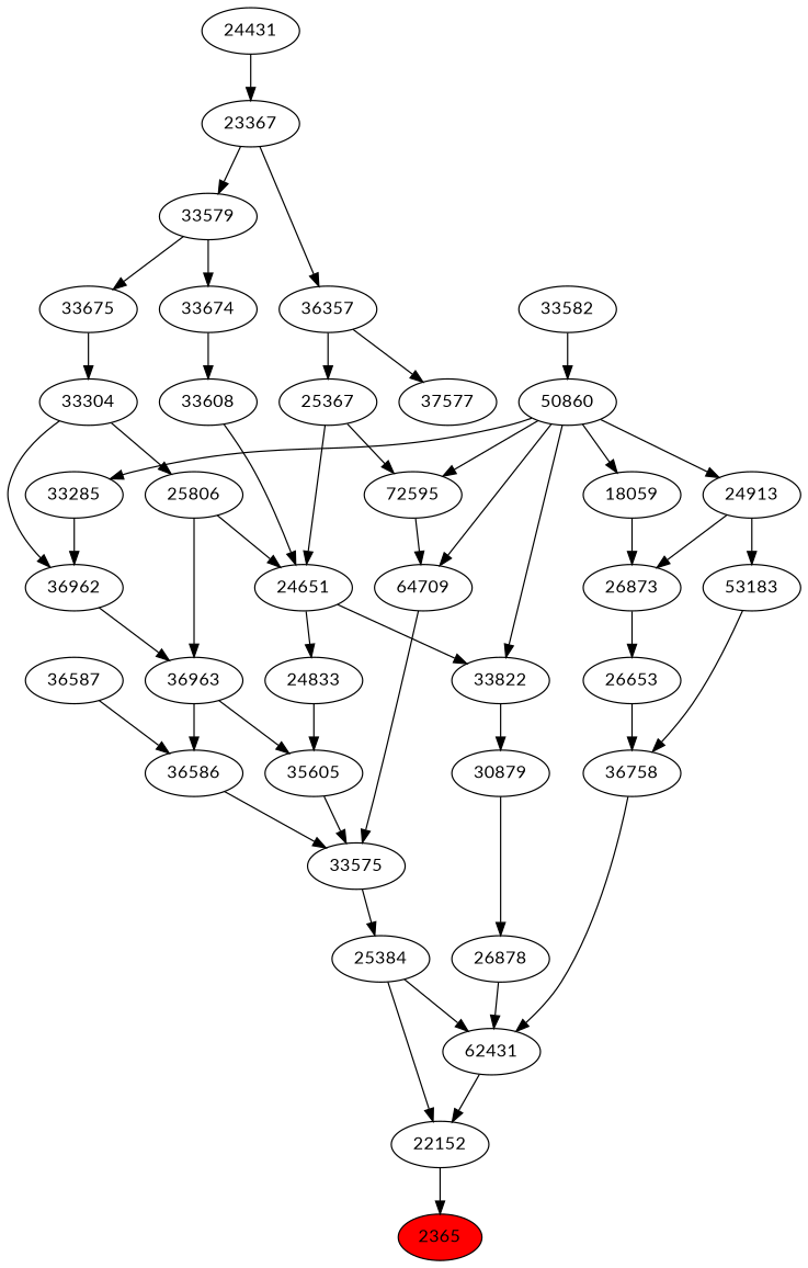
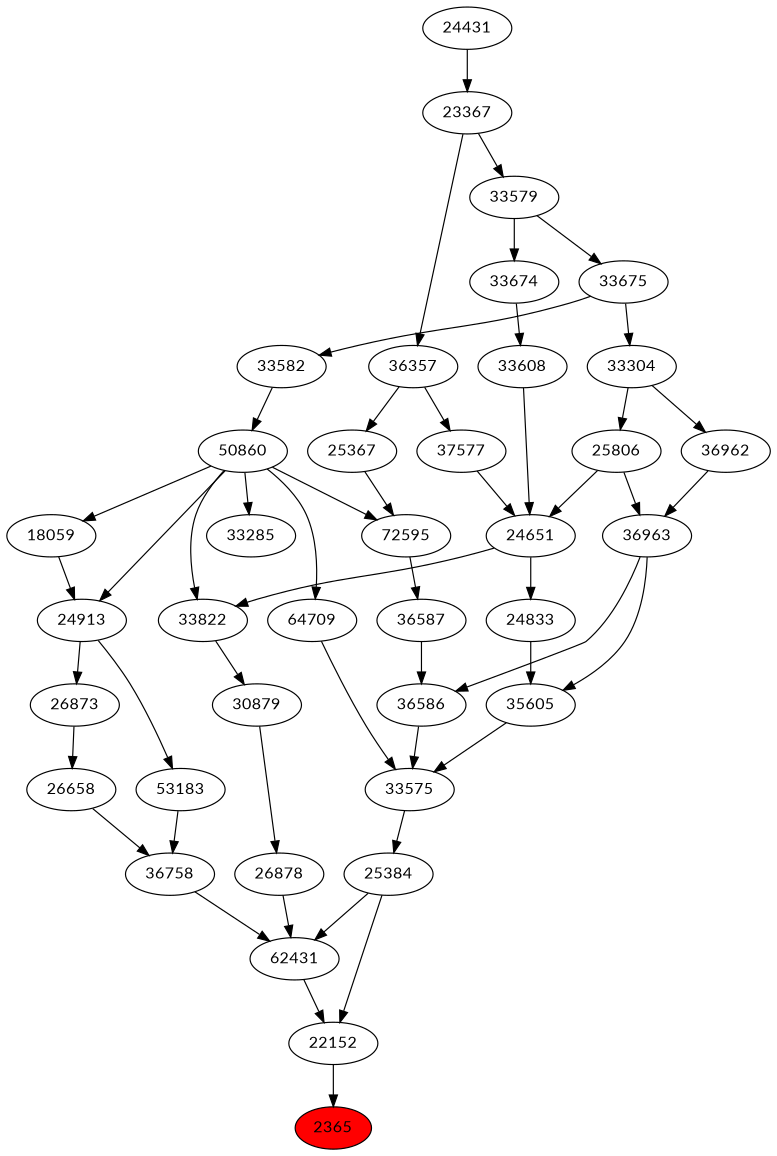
  strict digraph {
    fontname=Lato
    node [fontname=Lato]
    edge [fontname=Lato]
    n1 [fillcolor=red label=2365 style=filled]
    n2 [label=22152]
    n3 [label=25384]
    n4 [label=62431]
    n5 [label=33575]
    n6 [label=36758]
    n7 [label=26878]
    n8 [label=36586]
    n9 [label=35605]
    n10 [label=64709]
-   n11 [label=26653]
+   n11 [label=26658]
    n12 [label=53183]
    n13 [label=30879]
    n14 [label=36587]
    n15 [label=36963]
    n16 [label=24833]
    n17 [label=50860]
    n18 [label=24913]
    n19 [label=33822]
    n20 [label=72595]
    n21 [label=18059]
    n22 [label=33285]
    n23 [label=26873]
    n24 [label=36962]
    n25 [label=25806]
    n26 [label=24651]
    n27 [label=33582]
    n28 [label=25367]
    n29 [label=33304]
    n30 [label=33608]
    n31 [label=37577]
    n32 [label=33675]
    n33 [label=36357]
    n34 [label=33674]
    n35 [label=33579]
    n36 [label=23367]
    n37 [label=24431]
    n2 -> n1
    n3 -> n2
    n3 -> n4
    n4 -> n2
    n5 -> n3
    n6 -> n4
    n7 -> n4
    n8 -> n5
    n9 -> n5
    n10 -> n5
    n11 -> n6
    n12 -> n6
    n13 -> n7
    n14 -> n8
    n15 -> n8
    n15 -> n9
    n16 -> n9
    n17 -> n10
    n17 -> n18
    n17 -> n19
    n17 -> n20
    n17 -> n21
    n17 -> n22
    n18 -> n12
    n18 -> n23
    n19 -> n13
-   n20 -> n10
-   n21 -> n23
-   n22 -> n24
+   n20 -> n14
+   n21 -> n18
    n23 -> n11
    n24 -> n15
    n25 -> n15
    n25 -> n26
    n26 -> n16
    n26 -> n19
    n27 -> n17
    n28 -> n20
    n29 -> n24
    n29 -> n25
    n30 -> n26
-   n28 -> n26
+   n31 -> n26
+   n32 -> n27
    n32 -> n29
    n33 -> n28
    n33 -> n31
    n34 -> n30
    n35 -> n32
    n35 -> n34
    n36 -> n33
    n36 -> n35
    n37 -> n36
  }
